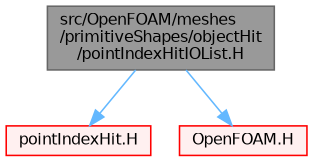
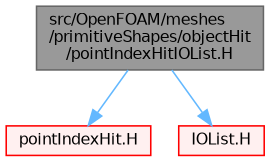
  digraph {
    node [color=red fillcolor="#FFF0F0" fontname=Helvetica fontsize=10 shape=box style=filled]
    edge [color=steelblue1 fontname=Helvetica fontsize=10 labelfontname=Helvetica labelfontsize=10 style=solid]
    n1 [color=gray40 fillcolor=grey60 fontcolor=black height=0.2 label="src/OpenFOAM/meshes\l/primitiveShapes/objectHit\l/pointIndexHitIOList.H" width=0.4]
    n2 [height=0.2 label="pointIndexHit.H" width=0.4]
-   n3 [height=0.2 label="OpenFOAM.H" width=0.4]
+   n3 [height=0.2 label="IOList.H" width=0.4]
    n1 -> n2
    n1 -> n3
  }
